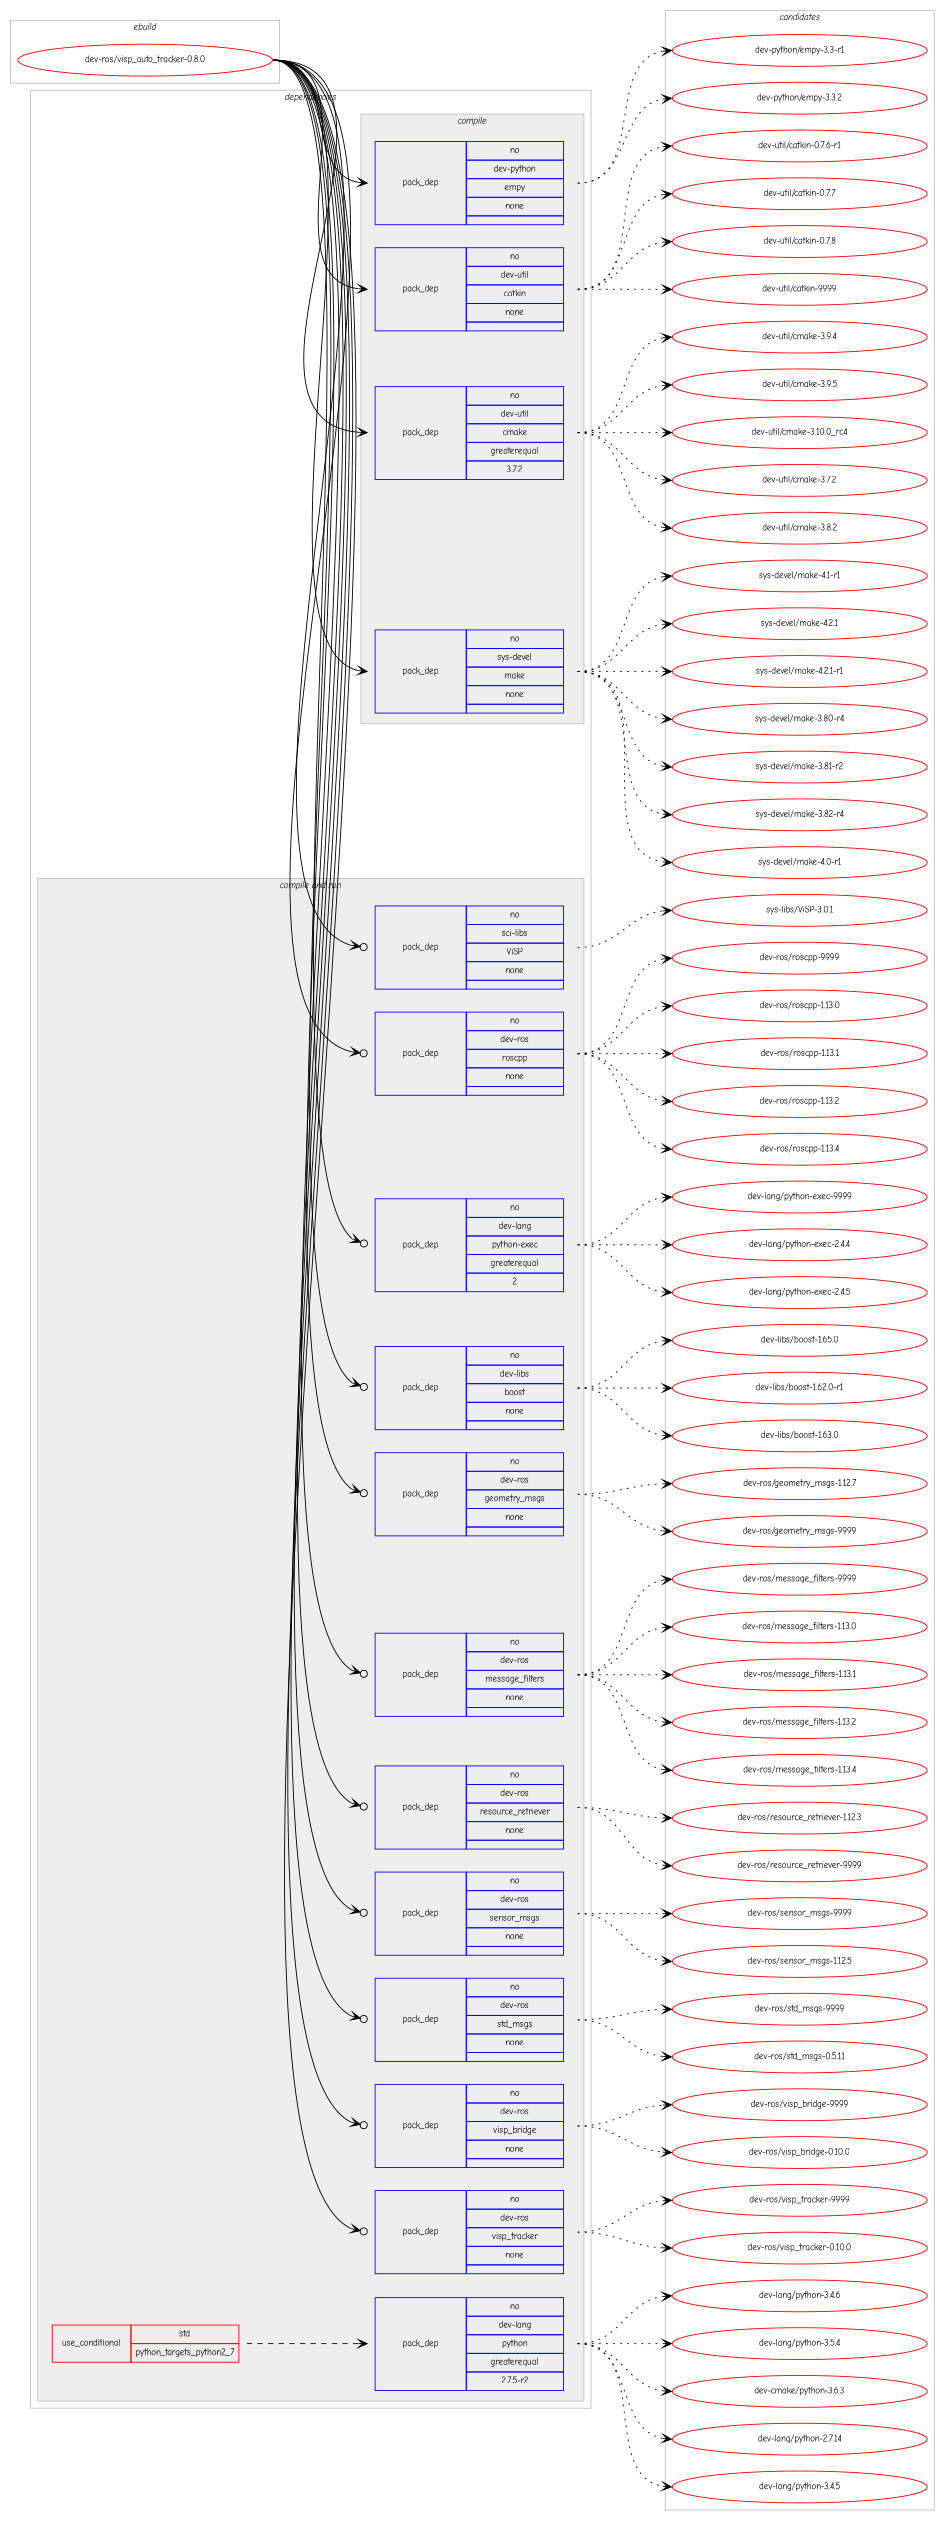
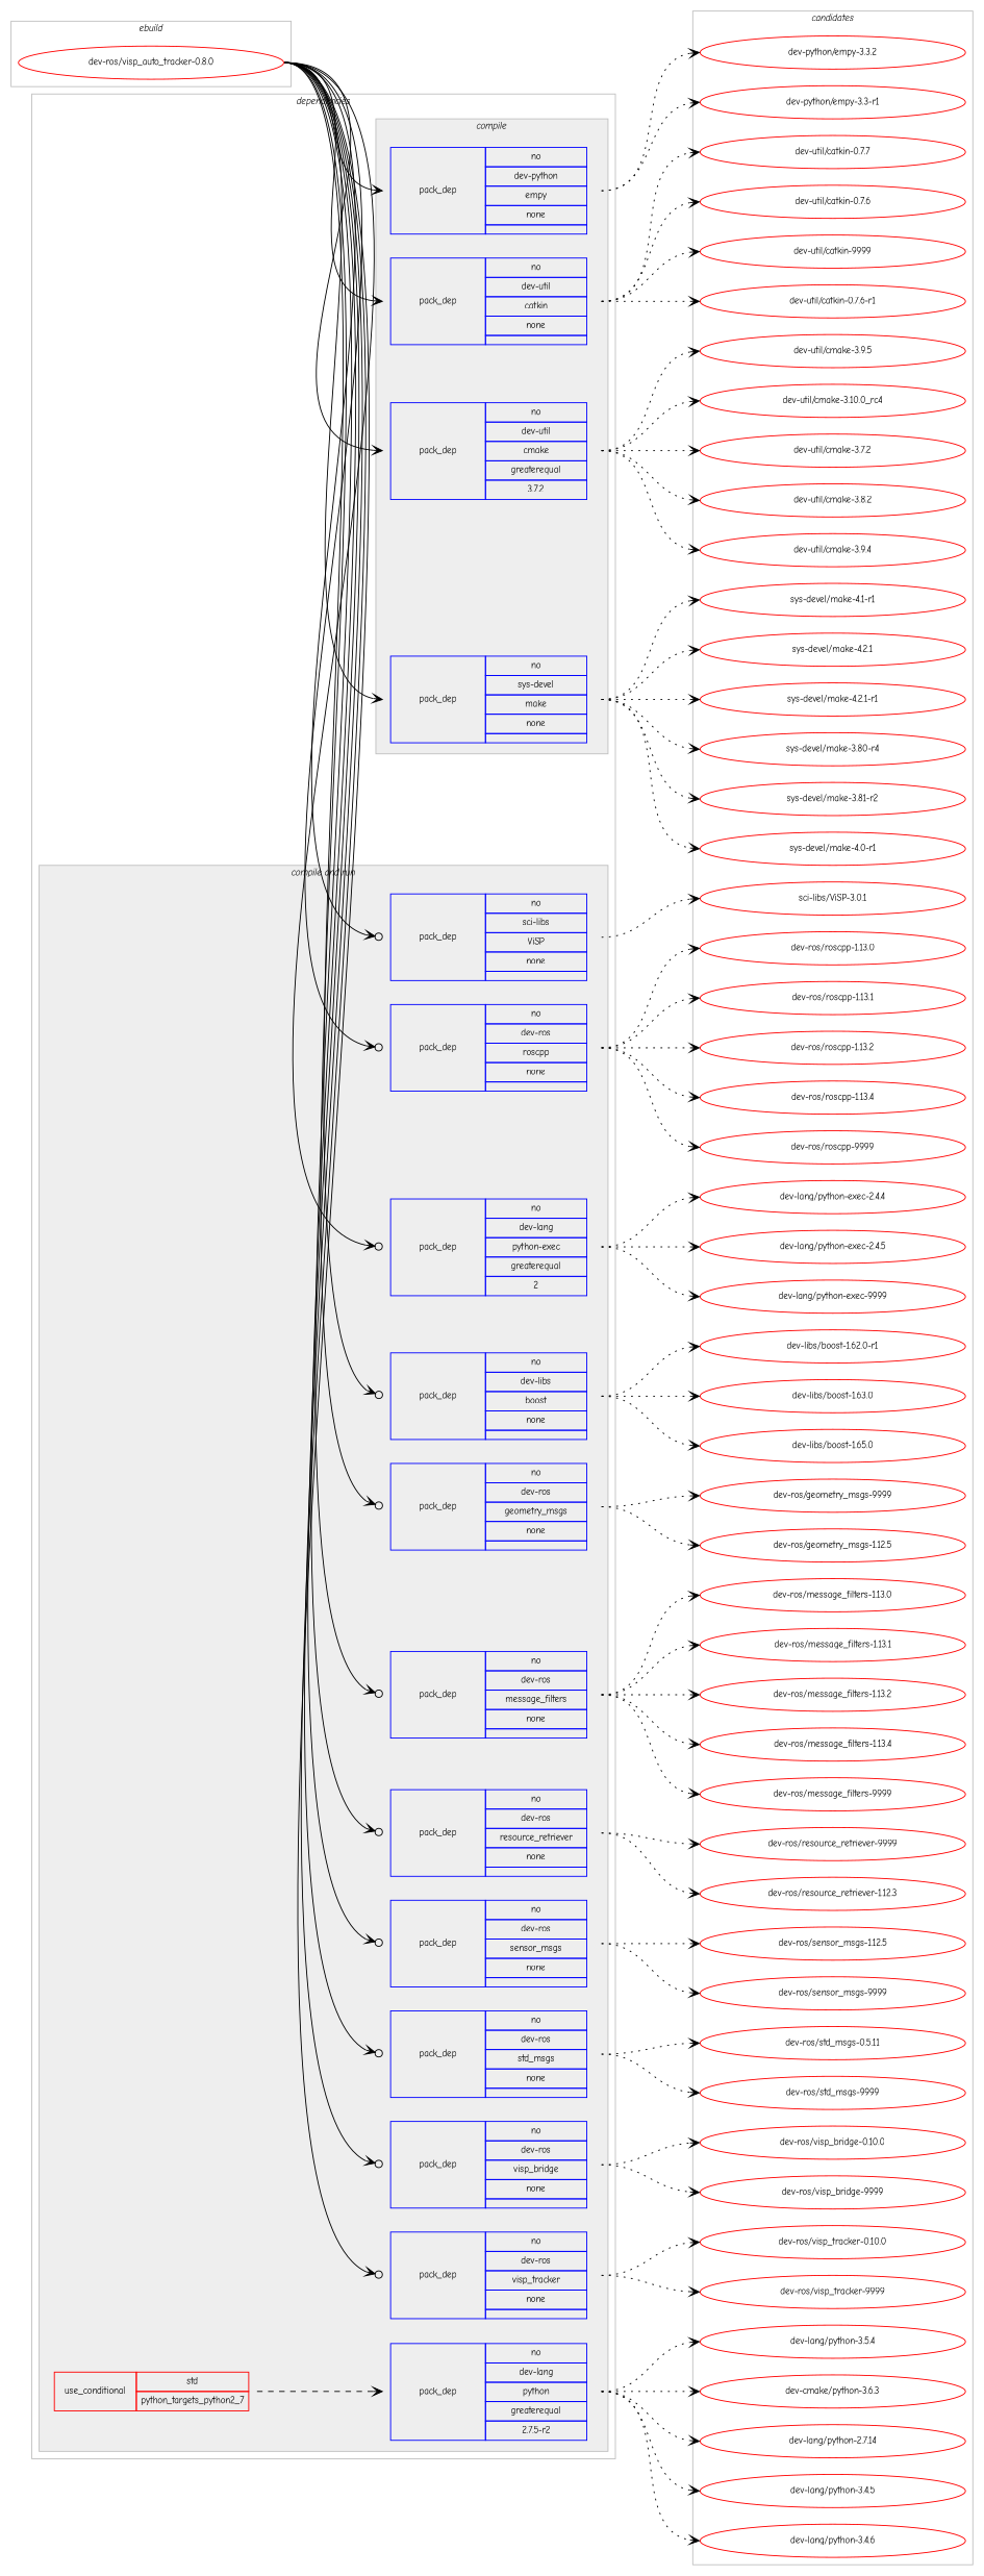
  digraph {
    compound=true
    concentrate=true
    fontname="Comic Neue"
    fontsize=10
    newrank=true
    rankdir=LR
    ranksep=1.5
    node [color=red fontname="Comic Neue" fontsize=10]
    edge [arrowhead=vee fontname="Comic Neue" headport=w style=dotted tailport=e weight=100]
    n1 [label="dev-ros/visp_auto_tracker-0.8.0" width=4]
    n2 [color=blue label=<<TABLE BORDER="0" CELLBORDER="1" CELLSPACING="0" CELLPADDING="4" WIDTH="220"><TR><TD ROWSPAN="6" CELLPADDING="30">pack_dep</TD></TR><TR><TD WIDTH="110">no</TD></TR><TR><TD>dev-python</TD></TR><TR><TD>empy</TD></TR><TR><TD>none</TD></TR><TR><TD></TD></TR></TABLE>> shape=none]
    n3 [color=blue label=<<TABLE BORDER="0" CELLBORDER="1" CELLSPACING="0" CELLPADDING="4" WIDTH="220"><TR><TD ROWSPAN="6" CELLPADDING="30">pack_dep</TD></TR><TR><TD WIDTH="110">no</TD></TR><TR><TD>dev-util</TD></TR><TR><TD>catkin</TD></TR><TR><TD>none</TD></TR><TR><TD></TD></TR></TABLE>> shape=none]
    n4 [color=blue label=<<TABLE BORDER="0" CELLBORDER="1" CELLSPACING="0" CELLPADDING="4" WIDTH="220"><TR><TD ROWSPAN="6" CELLPADDING="30">pack_dep</TD></TR><TR><TD WIDTH="110">no</TD></TR><TR><TD>dev-util</TD></TR><TR><TD>cmake</TD></TR><TR><TD>greaterequal</TD></TR><TR><TD>3.7.2</TD></TR></TABLE>> shape=none]
    n5 [color=blue label=<<TABLE BORDER="0" CELLBORDER="1" CELLSPACING="0" CELLPADDING="4" WIDTH="220"><TR><TD ROWSPAN="6" CELLPADDING="30">pack_dep</TD></TR><TR><TD WIDTH="110">no</TD></TR><TR><TD>sys-devel</TD></TR><TR><TD>make</TD></TR><TR><TD>none</TD></TR><TR><TD></TD></TR></TABLE>> shape=none]
    n6 [color=blue label=<<TABLE BORDER="0" CELLBORDER="1" CELLSPACING="0" CELLPADDING="4" WIDTH="220"><TR><TD ROWSPAN="6" CELLPADDING="30">pack_dep</TD></TR><TR><TD WIDTH="110">no</TD></TR><TR><TD>dev-lang</TD></TR><TR><TD>python</TD></TR><TR><TD>greaterequal</TD></TR><TR><TD>2.7.5-r2</TD></TR></TABLE>> shape=none]
    n7 [label=<<TABLE BORDER="0" CELLBORDER="1" CELLSPACING="0" CELLPADDING="4"><TR><TD ROWSPAN="3" CELLPADDING="10">use_conditional</TD></TR><TR><TD>std</TD></TR><TR><TD>python_targets_python2_7</TD></TR></TABLE>> shape=none]
    n8 [color=blue label=<<TABLE BORDER="0" CELLBORDER="1" CELLSPACING="0" CELLPADDING="4" WIDTH="220"><TR><TD ROWSPAN="6" CELLPADDING="30">pack_dep</TD></TR><TR><TD WIDTH="110">no</TD></TR><TR><TD>dev-ros</TD></TR><TR><TD>roscpp</TD></TR><TR><TD>none</TD></TR><TR><TD></TD></TR></TABLE>> shape=none]
    n9 [color=blue label=<<TABLE BORDER="0" CELLBORDER="1" CELLSPACING="0" CELLPADDING="4" WIDTH="220"><TR><TD ROWSPAN="6" CELLPADDING="30">pack_dep</TD></TR><TR><TD WIDTH="110">no</TD></TR><TR><TD>dev-lang</TD></TR><TR><TD>python-exec</TD></TR><TR><TD>greaterequal</TD></TR><TR><TD>2</TD></TR></TABLE>> shape=none]
    n10 [color=blue label=<<TABLE BORDER="0" CELLBORDER="1" CELLSPACING="0" CELLPADDING="4" WIDTH="220"><TR><TD ROWSPAN="6" CELLPADDING="30">pack_dep</TD></TR><TR><TD WIDTH="110">no</TD></TR><TR><TD>dev-libs</TD></TR><TR><TD>boost</TD></TR><TR><TD>none</TD></TR><TR><TD></TD></TR></TABLE>> shape=none]
    n11 [color=blue label=<<TABLE BORDER="0" CELLBORDER="1" CELLSPACING="0" CELLPADDING="4" WIDTH="220"><TR><TD ROWSPAN="6" CELLPADDING="30">pack_dep</TD></TR><TR><TD WIDTH="110">no</TD></TR><TR><TD>dev-ros</TD></TR><TR><TD>geometry_msgs</TD></TR><TR><TD>none</TD></TR><TR><TD></TD></TR></TABLE>> shape=none]
    n12 [color=blue label=<<TABLE BORDER="0" CELLBORDER="1" CELLSPACING="0" CELLPADDING="4" WIDTH="220"><TR><TD ROWSPAN="6" CELLPADDING="30">pack_dep</TD></TR><TR><TD WIDTH="110">no</TD></TR><TR><TD>dev-ros</TD></TR><TR><TD>message_filters</TD></TR><TR><TD>none</TD></TR><TR><TD></TD></TR></TABLE>> shape=none]
    n13 [color=blue label=<<TABLE BORDER="0" CELLBORDER="1" CELLSPACING="0" CELLPADDING="4" WIDTH="220"><TR><TD ROWSPAN="6" CELLPADDING="30">pack_dep</TD></TR><TR><TD WIDTH="110">no</TD></TR><TR><TD>dev-ros</TD></TR><TR><TD>resource_retriever</TD></TR><TR><TD>none</TD></TR><TR><TD></TD></TR></TABLE>> shape=none]
    n14 [color=blue label=<<TABLE BORDER="0" CELLBORDER="1" CELLSPACING="0" CELLPADDING="4" WIDTH="220"><TR><TD ROWSPAN="6" CELLPADDING="30">pack_dep</TD></TR><TR><TD WIDTH="110">no</TD></TR><TR><TD>dev-ros</TD></TR><TR><TD>sensor_msgs</TD></TR><TR><TD>none</TD></TR><TR><TD></TD></TR></TABLE>> shape=none]
    n15 [color=blue label=<<TABLE BORDER="0" CELLBORDER="1" CELLSPACING="0" CELLPADDING="4" WIDTH="220"><TR><TD ROWSPAN="6" CELLPADDING="30">pack_dep</TD></TR><TR><TD WIDTH="110">no</TD></TR><TR><TD>dev-ros</TD></TR><TR><TD>std_msgs</TD></TR><TR><TD>none</TD></TR><TR><TD></TD></TR></TABLE>> shape=none]
    n16 [color=blue label=<<TABLE BORDER="0" CELLBORDER="1" CELLSPACING="0" CELLPADDING="4" WIDTH="220"><TR><TD ROWSPAN="6" CELLPADDING="30">pack_dep</TD></TR><TR><TD WIDTH="110">no</TD></TR><TR><TD>dev-ros</TD></TR><TR><TD>visp_bridge</TD></TR><TR><TD>none</TD></TR><TR><TD></TD></TR></TABLE>> shape=none]
    n17 [color=blue label=<<TABLE BORDER="0" CELLBORDER="1" CELLSPACING="0" CELLPADDING="4" WIDTH="220"><TR><TD ROWSPAN="6" CELLPADDING="30">pack_dep</TD></TR><TR><TD WIDTH="110">no</TD></TR><TR><TD>dev-ros</TD></TR><TR><TD>visp_tracker</TD></TR><TR><TD>none</TD></TR><TR><TD></TD></TR></TABLE>> shape=none]
    n18 [color=blue label=<<TABLE BORDER="0" CELLBORDER="1" CELLSPACING="0" CELLPADDING="4" WIDTH="220"><TR><TD ROWSPAN="6" CELLPADDING="30">pack_dep</TD></TR><TR><TD WIDTH="110">no</TD></TR><TR><TD>sci-libs</TD></TR><TR><TD>ViSP</TD></TR><TR><TD>none</TD></TR><TR><TD></TD></TR></TABLE>> shape=none]
    n19 [label="dev-python/empy-3.3-r1" width=4]
    n20 [label="dev-python/empy-3.3.2" width=4]
    n21 [label="dev-util/catkin-0.7.6-r1" width=4]
    n22 [label="dev-util/catkin-0.7.7" width=4]
-   n23 [label="dev-util/catkin-0.7.8" width=4]
+   n23 [label="dev-util/catkin-0.7.6" width=4]
    n24 [label="dev-util/catkin-9999" width=4]
    n25 [label="dev-util/cmake-3.10.0_rc4" width=4]
    n26 [label="dev-util/cmake-3.7.2" width=4]
    n27 [label="dev-util/cmake-3.8.2" width=4]
    n28 [label="dev-util/cmake-3.9.4" width=4]
    n29 [label="dev-util/cmake-3.9.5" width=4]
    n30 [label="sys-devel/make-3.80-r4" width=4]
    n31 [label="sys-devel/make-3.81-r2" width=4]
-   n32 [label="sys-devel/make-3.82-r4" width=4]
    n33 [label="sys-devel/make-4.0-r1" width=4]
    n34 [label="sys-devel/make-4.1-r1" width=4]
    n35 [label="sys-devel/make-4.2.1" width=4]
    n36 [label="sys-devel/make-4.2.1-r1" width=4]
    n37 [label="dev-lang/python-2.7.14" width=4]
    n38 [label="dev-lang/python-3.4.5" width=4]
    n39 [label="dev-lang/python-3.4.6" width=4]
    n40 [label="dev-lang/python-3.5.4" width=4]
    n41 [label="dev-cmake/python-3.6.3" width=4]
    n42 [label="dev-lang/python-exec-2.4.4" width=4]
    n43 [label="dev-lang/python-exec-2.4.5" width=4]
    n44 [label="dev-lang/python-exec-9999" width=4]
    n45 [label="dev-libs/boost-1.62.0-r1" width=4]
    n46 [label="dev-libs/boost-1.63.0" width=4]
    n47 [label="dev-libs/boost-1.65.0" width=4]
-   n48 [label="dev-ros/geometry_msgs-1.12.7" width=4]
+   n48 [label="dev-ros/geometry_msgs-1.12.5" width=4]
    n49 [label="dev-ros/geometry_msgs-9999" width=4]
    n50 [label="dev-ros/message_filters-1.13.0" width=4]
    n51 [label="dev-ros/message_filters-1.13.1" width=4]
    n52 [label="dev-ros/message_filters-1.13.2" width=4]
    n53 [label="dev-ros/message_filters-1.13.4" width=4]
    n54 [label="dev-ros/message_filters-9999" width=4]
    n55 [label="dev-ros/resource_retriever-1.12.3" width=4]
    n56 [label="dev-ros/resource_retriever-9999" width=4]
    n57 [label="dev-ros/roscpp-1.13.0" width=4]
    n58 [label="dev-ros/roscpp-1.13.1" width=4]
    n59 [label="dev-ros/roscpp-1.13.2" width=4]
    n60 [label="dev-ros/roscpp-1.13.4" width=4]
    n61 [label="dev-ros/roscpp-9999" width=4]
    n62 [label="dev-ros/sensor_msgs-1.12.5" width=4]
    n63 [label="dev-ros/sensor_msgs-9999" width=4]
    n64 [label="dev-ros/std_msgs-0.5.11" width=4]
    n65 [label="dev-ros/std_msgs-9999" width=4]
    n66 [label="dev-ros/visp_bridge-0.10.0" width=4]
    n67 [label="dev-ros/visp_bridge-9999" width=4]
    n68 [label="dev-ros/visp_tracker-0.10.0" width=4]
    n69 [label="dev-ros/visp_tracker-9999" width=4]
-   n70 [label="sys-libs/ViSP-3.0.1" width=4]
+   n70 [label="sci-libs/ViSP-3.0.1" width=4]
    subgraph cluster_1 {
      color=gray
      label=<<i>ebuild</i>>
      rank=same
      n1
    }
    subgraph cluster_2 {
      color=gray
      label=<<i>dependencies</i>>
      subgraph cluster_3 {
        color=gray
        fillcolor="#eeeeee"
        label=<<i>compile</i>>
        style=filled
        subgraph sub_4 {
          color=gray
          fillcolor="#eeeeee"
          label=<<i>compile</i>>
          style=filled
          n2
        }
        subgraph sub_5 {
          color=gray
          fillcolor="#eeeeee"
          label=<<i>compile</i>>
          style=filled
          n3
        }
        subgraph sub_6 {
          color=gray
          fillcolor="#eeeeee"
          label=<<i>compile</i>>
          style=filled
          n4
        }
        subgraph sub_7 {
          color=gray
          fillcolor="#eeeeee"
          label=<<i>compile</i>>
          style=filled
          n5
        }
      }
      subgraph cluster_8 {
        color=gray
        fillcolor="#eeeeee"
        label=<<i>compile and run</i>>
        style=filled
        subgraph sub_9 {
          color=gray
          fillcolor="#eeeeee"
          label=<<i>compile and run</i>>
          style=filled
          n7
          subgraph sub_10 {
            color=gray
            fillcolor="#eeeeee"
            label=<<i>compile and run</i>>
            style=filled
            n6
          }
        }
        subgraph sub_11 {
          color=gray
          fillcolor="#eeeeee"
          label=<<i>compile and run</i>>
          style=filled
          n8
        }
        subgraph sub_12 {
          color=gray
          fillcolor="#eeeeee"
          label=<<i>compile and run</i>>
          style=filled
          n9
        }
        subgraph sub_13 {
          color=gray
          fillcolor="#eeeeee"
          label=<<i>compile and run</i>>
          style=filled
          n10
        }
        subgraph sub_14 {
          color=gray
          fillcolor="#eeeeee"
          label=<<i>compile and run</i>>
          style=filled
          n11
        }
        subgraph sub_15 {
          color=gray
          fillcolor="#eeeeee"
          label=<<i>compile and run</i>>
          style=filled
          n12
        }
        subgraph sub_16 {
          color=gray
          fillcolor="#eeeeee"
          label=<<i>compile and run</i>>
          style=filled
          n13
        }
        subgraph sub_17 {
          color=gray
          fillcolor="#eeeeee"
          label=<<i>compile and run</i>>
          style=filled
          n14
        }
        subgraph sub_18 {
          color=gray
          fillcolor="#eeeeee"
          label=<<i>compile and run</i>>
          style=filled
          n15
        }
        subgraph sub_19 {
          color=gray
          fillcolor="#eeeeee"
          label=<<i>compile and run</i>>
          style=filled
          n16
        }
        subgraph sub_20 {
          color=gray
          fillcolor="#eeeeee"
          label=<<i>compile and run</i>>
          style=filled
          n17
        }
        subgraph sub_21 {
          color=gray
          fillcolor="#eeeeee"
          label=<<i>compile and run</i>>
          style=filled
          n18
        }
      }
      subgraph cluster_22 {
        color=gray
        fillcolor="#eeeeee"
        label=<<i>run</i>>
        style=filled
      }
    }
    subgraph cluster_23 {
      color=gray
      label=<<i>candidates</i>>
      rank=same
      subgraph sub_24 {
        color=black
        label=<<i>candidates</i>>
        nodesep=1
        rank=same
        n19
        n20
      }
      subgraph sub_25 {
        color=black
        label=<<i>candidates</i>>
        nodesep=1
        rank=same
        n21
        n22
        n23
        n24
      }
      subgraph sub_26 {
        color=black
        label=<<i>candidates</i>>
        nodesep=1
        rank=same
        n25
        n26
        n27
        n28
        n29
      }
      subgraph sub_27 {
        color=black
        label=<<i>candidates</i>>
        nodesep=1
        rank=same
        n30
        n31
-       n32
        n33
        n34
        n35
        n36
      }
      subgraph sub_28 {
        color=black
        label=<<i>candidates</i>>
        nodesep=1
        rank=same
        n37
        n38
        n39
        n40
        n41
      }
      subgraph sub_29 {
        color=black
        label=<<i>candidates</i>>
        nodesep=1
        rank=same
        n42
        n43
        n44
      }
      subgraph sub_30 {
        color=black
        label=<<i>candidates</i>>
        nodesep=1
        rank=same
        n45
        n46
        n47
      }
      subgraph sub_31 {
        color=black
        label=<<i>candidates</i>>
        nodesep=1
        rank=same
        n48
        n49
      }
      subgraph sub_32 {
        color=black
        label=<<i>candidates</i>>
        nodesep=1
        rank=same
        n50
        n51
        n52
        n53
        n54
      }
      subgraph sub_33 {
        color=black
        label=<<i>candidates</i>>
        nodesep=1
        rank=same
        n55
        n56
      }
      subgraph sub_34 {
        color=black
        label=<<i>candidates</i>>
        nodesep=1
        rank=same
        n57
        n58
        n59
        n60
        n61
      }
      subgraph sub_35 {
        color=black
        label=<<i>candidates</i>>
        nodesep=1
        rank=same
        n62
        n63
      }
      subgraph sub_36 {
        color=black
        label=<<i>candidates</i>>
        nodesep=1
        rank=same
        n64
        n65
      }
      subgraph sub_37 {
        color=black
        label=<<i>candidates</i>>
        nodesep=1
        rank=same
        n66
        n67
      }
      subgraph sub_38 {
        color=black
        label=<<i>candidates</i>>
        nodesep=1
        rank=same
        n68
        n69
      }
      subgraph sub_39 {
        color=black
        label=<<i>candidates</i>>
        nodesep=1
        rank=same
        n70
      }
    }
    n1 -> n2 [style=solid weight=20]
    n1 -> n3 [style=solid weight=20]
    n1 -> n4 [style=solid weight=20]
    n1 -> n5 [style=solid weight=20]
    n1 -> n8 [arrowhead=odotvee style=solid weight=20]
    n1 -> n9 [arrowhead=odotvee style=solid weight=20]
    n1 -> n10 [arrowhead=odotvee style=solid weight=20]
    n1 -> n11 [arrowhead=odotvee style=solid weight=20]
    n1 -> n12 [arrowhead=odotvee style=solid weight=20]
    n1 -> n13 [arrowhead=odotvee style=solid weight=20]
    n1 -> n14 [arrowhead=odotvee style=solid weight=20]
    n1 -> n15 [arrowhead=odotvee style=solid weight=20]
    n1 -> n16 [arrowhead=odotvee style=solid weight=20]
    n1 -> n17 [arrowhead=odotvee style=solid weight=20]
    n1 -> n18 [arrowhead=odotvee style=solid weight=20]
    n2 -> n19
    n2 -> n20
    n3 -> n21
    n3 -> n22
    n3 -> n23
    n3 -> n24
    n4 -> n25
    n4 -> n26
    n4 -> n27
    n4 -> n28
    n4 -> n29
    n5 -> n30
    n5 -> n31
-   n5 -> n32
    n5 -> n33
    n5 -> n34
    n5 -> n35
    n5 -> n36
    n6 -> n37
    n6 -> n38
    n6 -> n39
    n6 -> n40
    n6 -> n41
    n7 -> n6 [style=dashed weight=20]
    n8 -> n57
    n8 -> n58
    n8 -> n59
    n8 -> n60
    n8 -> n61
    n9 -> n42
    n9 -> n43
    n9 -> n44
    n10 -> n45
    n10 -> n46
    n10 -> n47
    n11 -> n48
    n11 -> n49
    n12 -> n50
    n12 -> n51
    n12 -> n52
    n12 -> n53
    n12 -> n54
    n13 -> n55
    n13 -> n56
    n14 -> n62
    n14 -> n63
    n15 -> n64
    n15 -> n65
    n16 -> n66
    n16 -> n67
    n17 -> n68
    n17 -> n69
    n18 -> n70
  }
